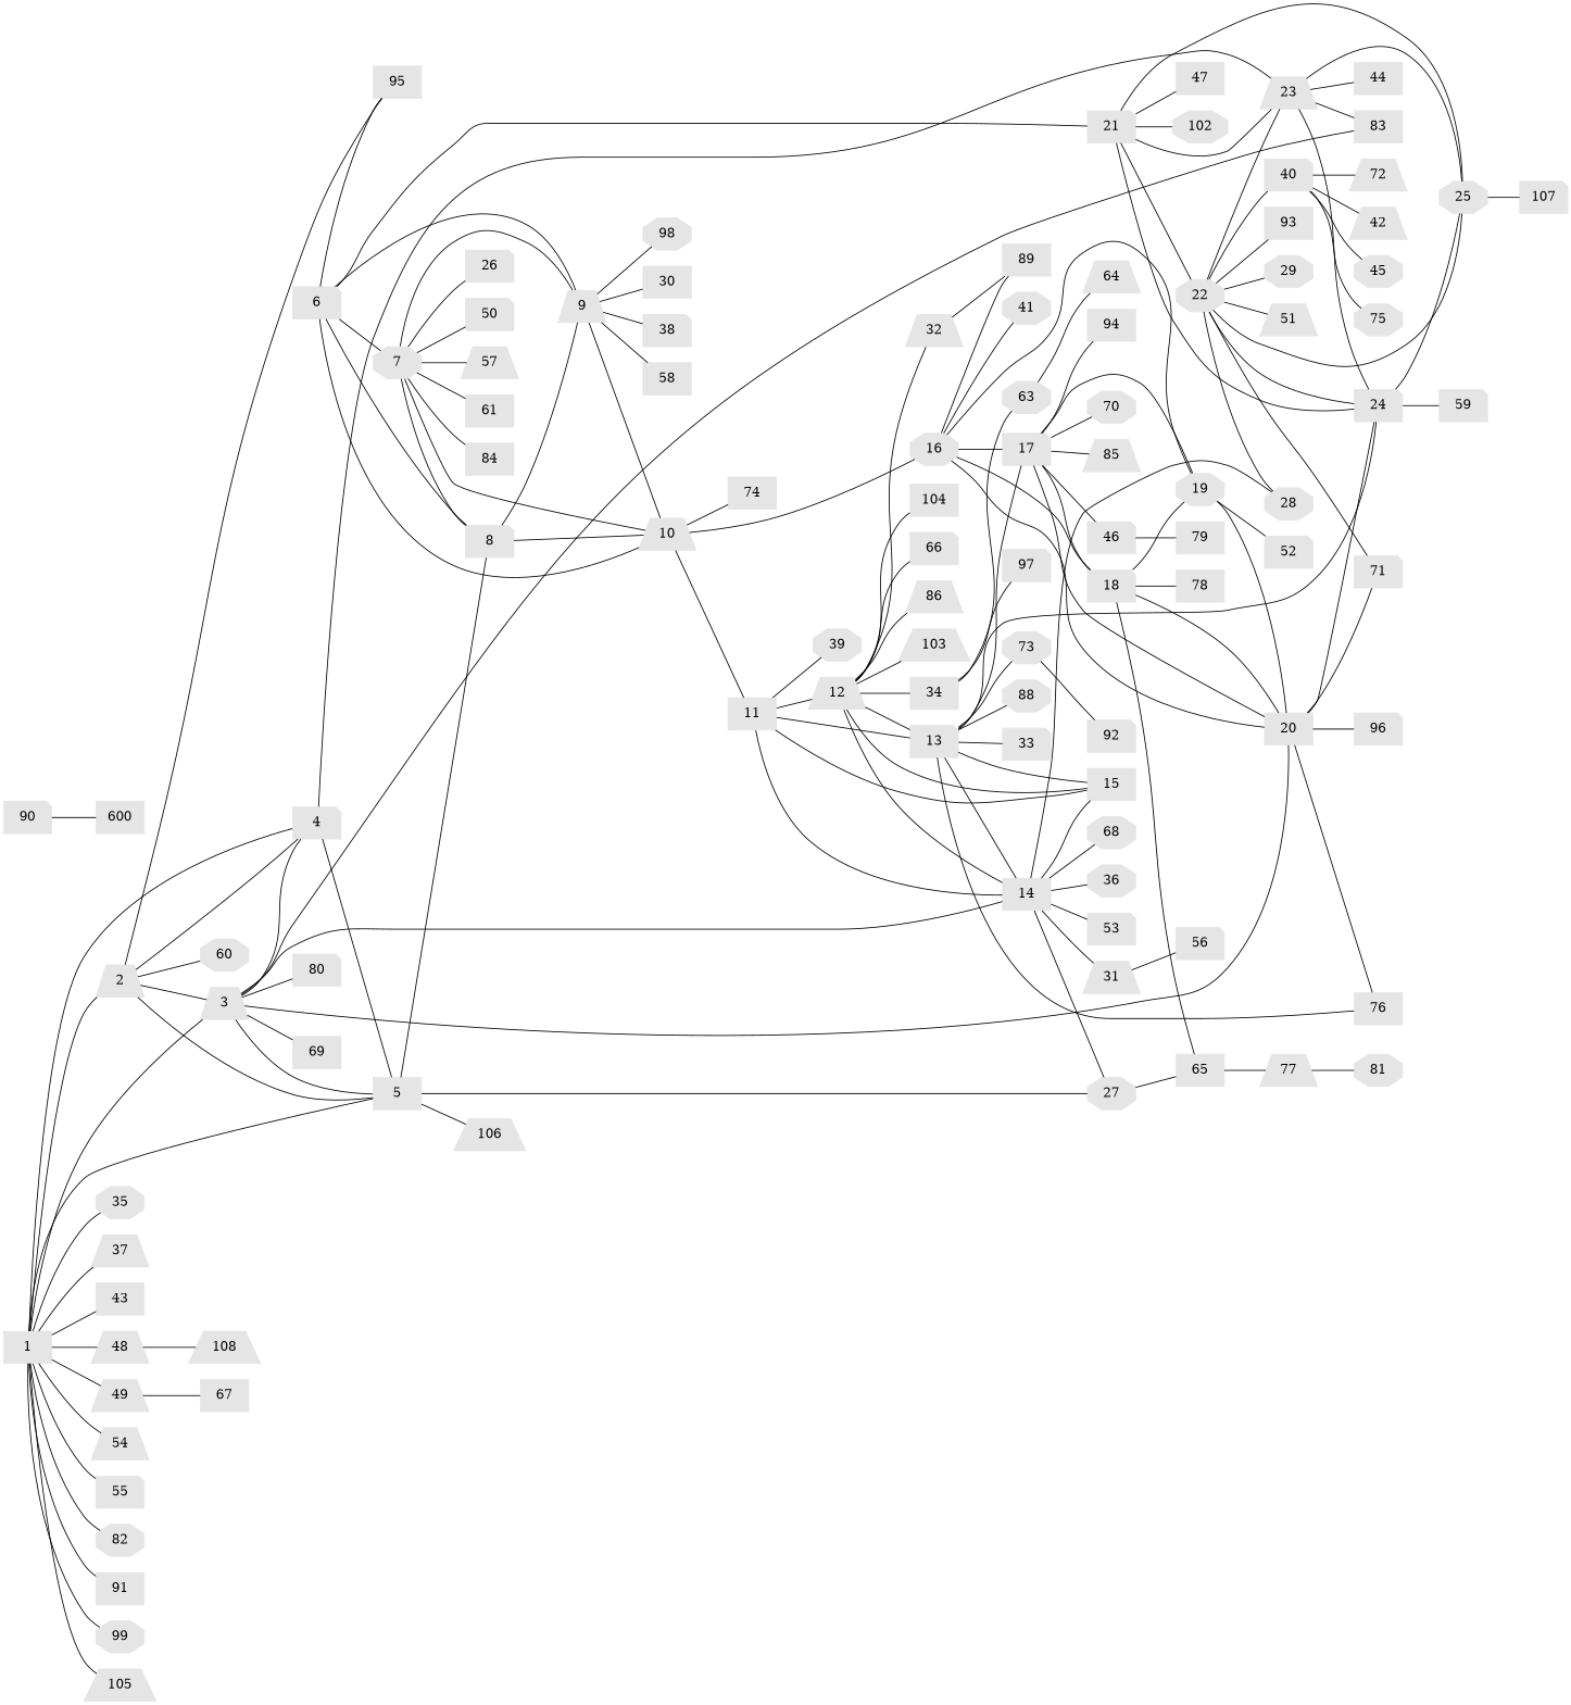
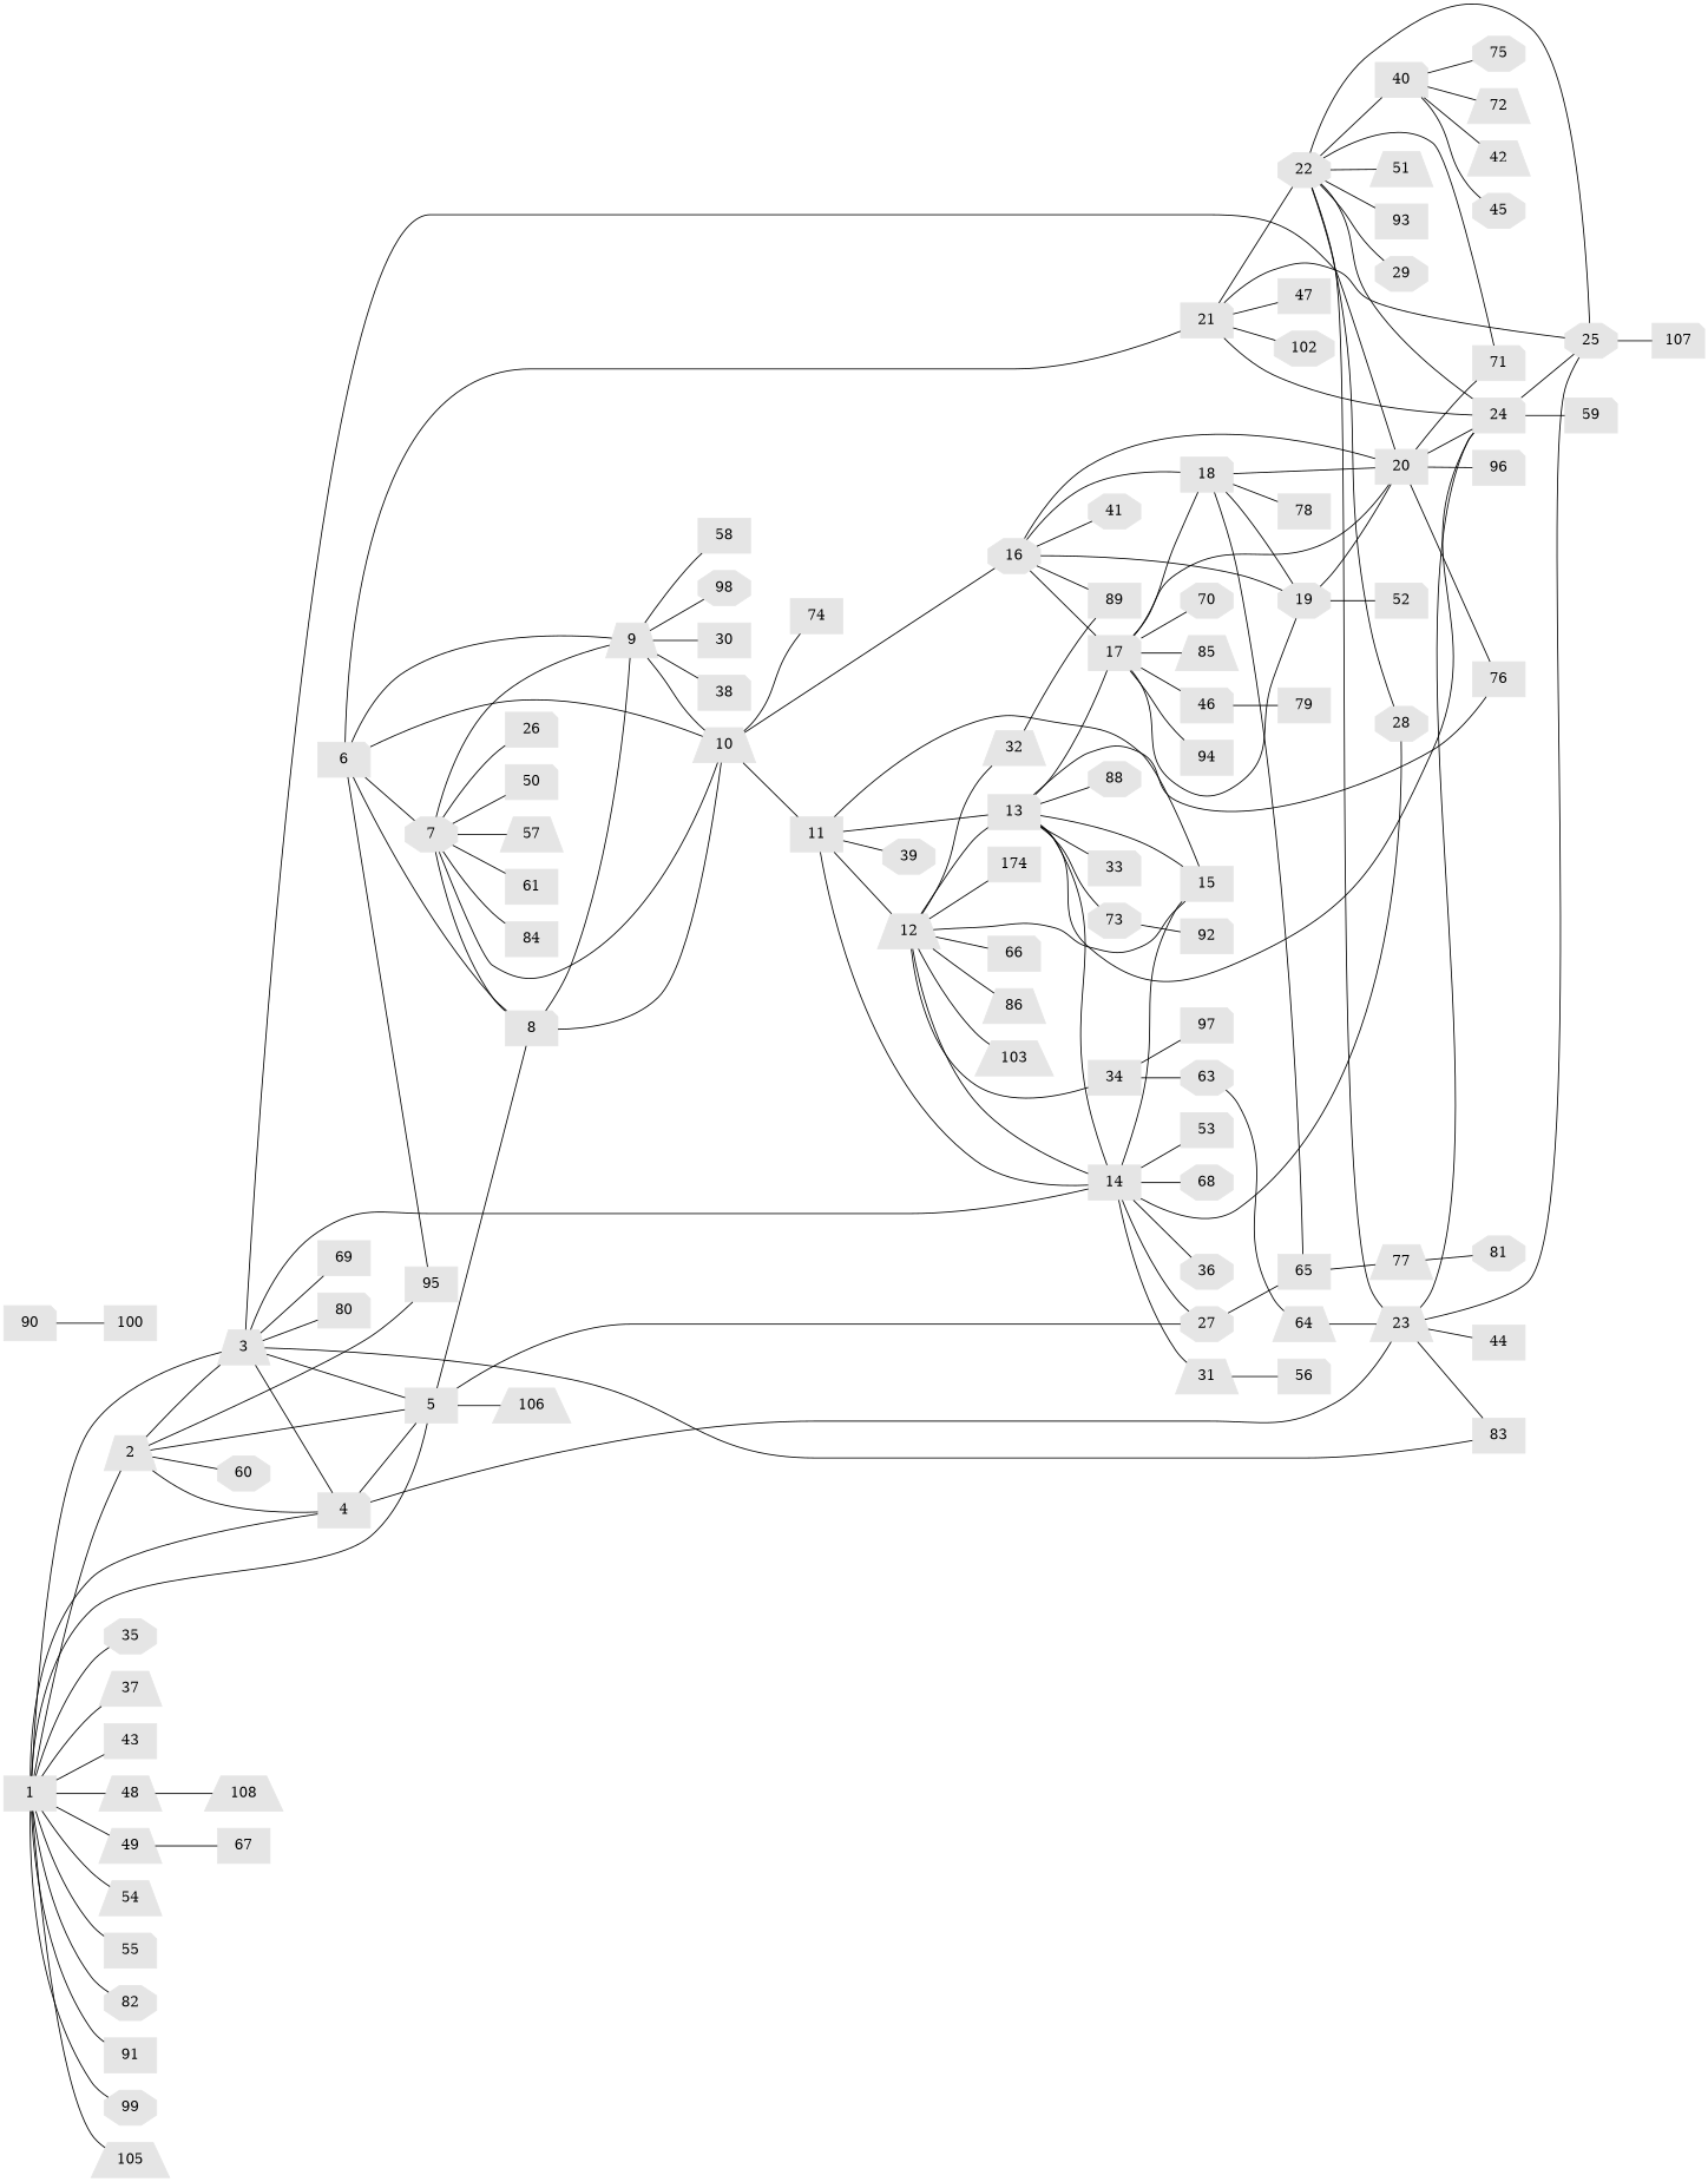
  graph {
    rankdir=LR
    node [color=gray90 shape=box style=filled]
    2 [shape=trapezium]
    1
    3 [shape=trapezium]
    4 [shape=note]
    5
    35 [shape=octagon]
    37 [shape=trapezium]
    43
    48 [shape=trapezium]
    49 [shape=trapezium]
    54 [shape=trapezium]
    55 [shape=note]
    82 [shape=octagon]
    91
    99 [shape=octagon]
    105 [shape=trapezium]
    60 [shape=octagon]
    95
    14
    20
    69
    80 [shape=note]
    83
    23 [shape=trapezium]
    8 [shape=note]
    27 [shape=octagon]
    106 [shape=trapezium]
    108 [shape=trapezium]
    67
    15
    28 [shape=octagon]
    31 [shape=trapezium]
    36 [shape=octagon]
    53 [shape=note]
    68 [shape=octagon]
    24 [shape=note]
    76
    71 [shape=note]
    96 [shape=note]
    25 [shape=octagon]
    44
    9 [shape=trapezium]
    10 [shape=trapezium]
    65
    6 [shape=note]
    7 [shape=octagon]
    21 [shape=note]
    26 [shape=note]
    50 [shape=note]
    57 [shape=trapezium]
    61
    84
    30
    38 [shape=note]
    58
    98 [shape=octagon]
    11
    16 [shape=octagon]
    74
    22 [shape=octagon]
    47
    102 [shape=octagon]
    12 [shape=trapezium]
    13 [shape=note]
    39 [shape=octagon]
    17 [shape=note]
    18 [shape=note]
    19 [shape=octagon]
    41 [shape=octagon]
    89
    32 [shape=trapezium]
    34
    66 [shape=note]
    86 [shape=trapezium]
    103 [shape=trapezium]
-   104
+   104 [label=174]
    33 [shape=note]
    73 [shape=octagon]
    88 [shape=octagon]
    63 [shape=octagon]
    97 [shape=note]
    46 [shape=note]
    70 [shape=octagon]
    85 [shape=trapezium]
    94
    59 [shape=note]
    92 [shape=note]
    56 [shape=note]
    78
    52 [shape=note]
    79
    77 [shape=trapezium]
    29 [shape=octagon]
    40 [shape=note]
    51 [shape=trapezium]
    93
    107 [shape=note]
    42 [shape=trapezium]
    45 [shape=octagon]
    75 [shape=octagon]
    72 [shape=trapezium]
    90 [shape=note]
-   100 [label=600]
+   100
    64 [shape=trapezium]
    81 [shape=octagon]
    2 -- 3
    2 -- 4
    2 -- 5
    2 -- 60
    2 -- 95
    1 -- 2
    1 -- 3
    1 -- 4
    1 -- 5
    1 -- 35
    1 -- 37
    1 -- 43
    1 -- 48
    1 -- 49
    1 -- 54
    1 -- 55
    1 -- 82
    1 -- 91
    1 -- 99
    1 -- 105
    3 -- 4
    3 -- 5
    3 -- 14
    3 -- 20
    3 -- 69
    3 -- 80
    3 -- 83
    4 -- 5
    4 -- 23
    5 -- 8
    5 -- 27
    5 -- 106
    48 -- 108
    49 -- 67
    14 -- 27
    14 -- 15
    14 -- 28
    14 -- 31
    14 -- 36
    14 -- 53
    14 -- 68
    20 -- 24
    20 -- 76
    20 -- 71
    20 -- 96
    23 -- 83
    23 -- 24
    23 -- 25
    23 -- 44
    8 -- 9
    8 -- 10
    27 -- 65
    31 -- 56
    24 -- 25
    24 -- 59
    25 -- 107
    9 -- 10
    9 -- 30
    9 -- 38
    9 -- 58
    9 -- 98
    10 -- 11
    10 -- 16
    10 -- 74
    65 -- 77
    6 -- 95
    6 -- 8
    6 -- 9
    6 -- 10
    6 -- 7
    6 -- 21
    7 -- 8
    7 -- 9
    7 -- 10
    7 -- 26
    7 -- 50
    7 -- 57
    7 -- 61
    7 -- 84
-   21 -- 23
+   64 -- 23
    21 -- 24
    21 -- 25
    21 -- 22
    21 -- 47
    21 -- 102
    11 -- 14
    11 -- 15
    11 -- 12
    11 -- 13
    11 -- 39
    16 -- 20
    16 -- 17
    16 -- 18
    16 -- 19
    16 -- 41
    16 -- 89
    22 -- 23
    22 -- 28
    22 -- 24
    22 -- 71
    22 -- 25
    22 -- 29
    22 -- 40
    22 -- 51
    22 -- 93
    12 -- 14
    12 -- 15
    12 -- 13
    12 -- 32
    12 -- 34
    12 -- 66
    12 -- 86
    12 -- 103
    12 -- 104
    13 -- 14
    13 -- 15
    13 -- 24
    13 -- 76
    13 -- 17
    13 -- 33
    13 -- 73
    13 -- 88
    17 -- 20
    17 -- 18
    17 -- 19
    17 -- 46
    17 -- 70
    17 -- 85
    17 -- 94
    18 -- 20
    18 -- 65
    18 -- 19
    18 -- 78
    19 -- 20
    19 -- 52
    32 -- 89
    34 -- 63
    34 -- 97
    73 -- 92
    63 -- 64
    46 -- 79
    77 -- 81
    40 -- 42
    40 -- 45
    40 -- 75
    40 -- 72
    90 -- 100
  }
